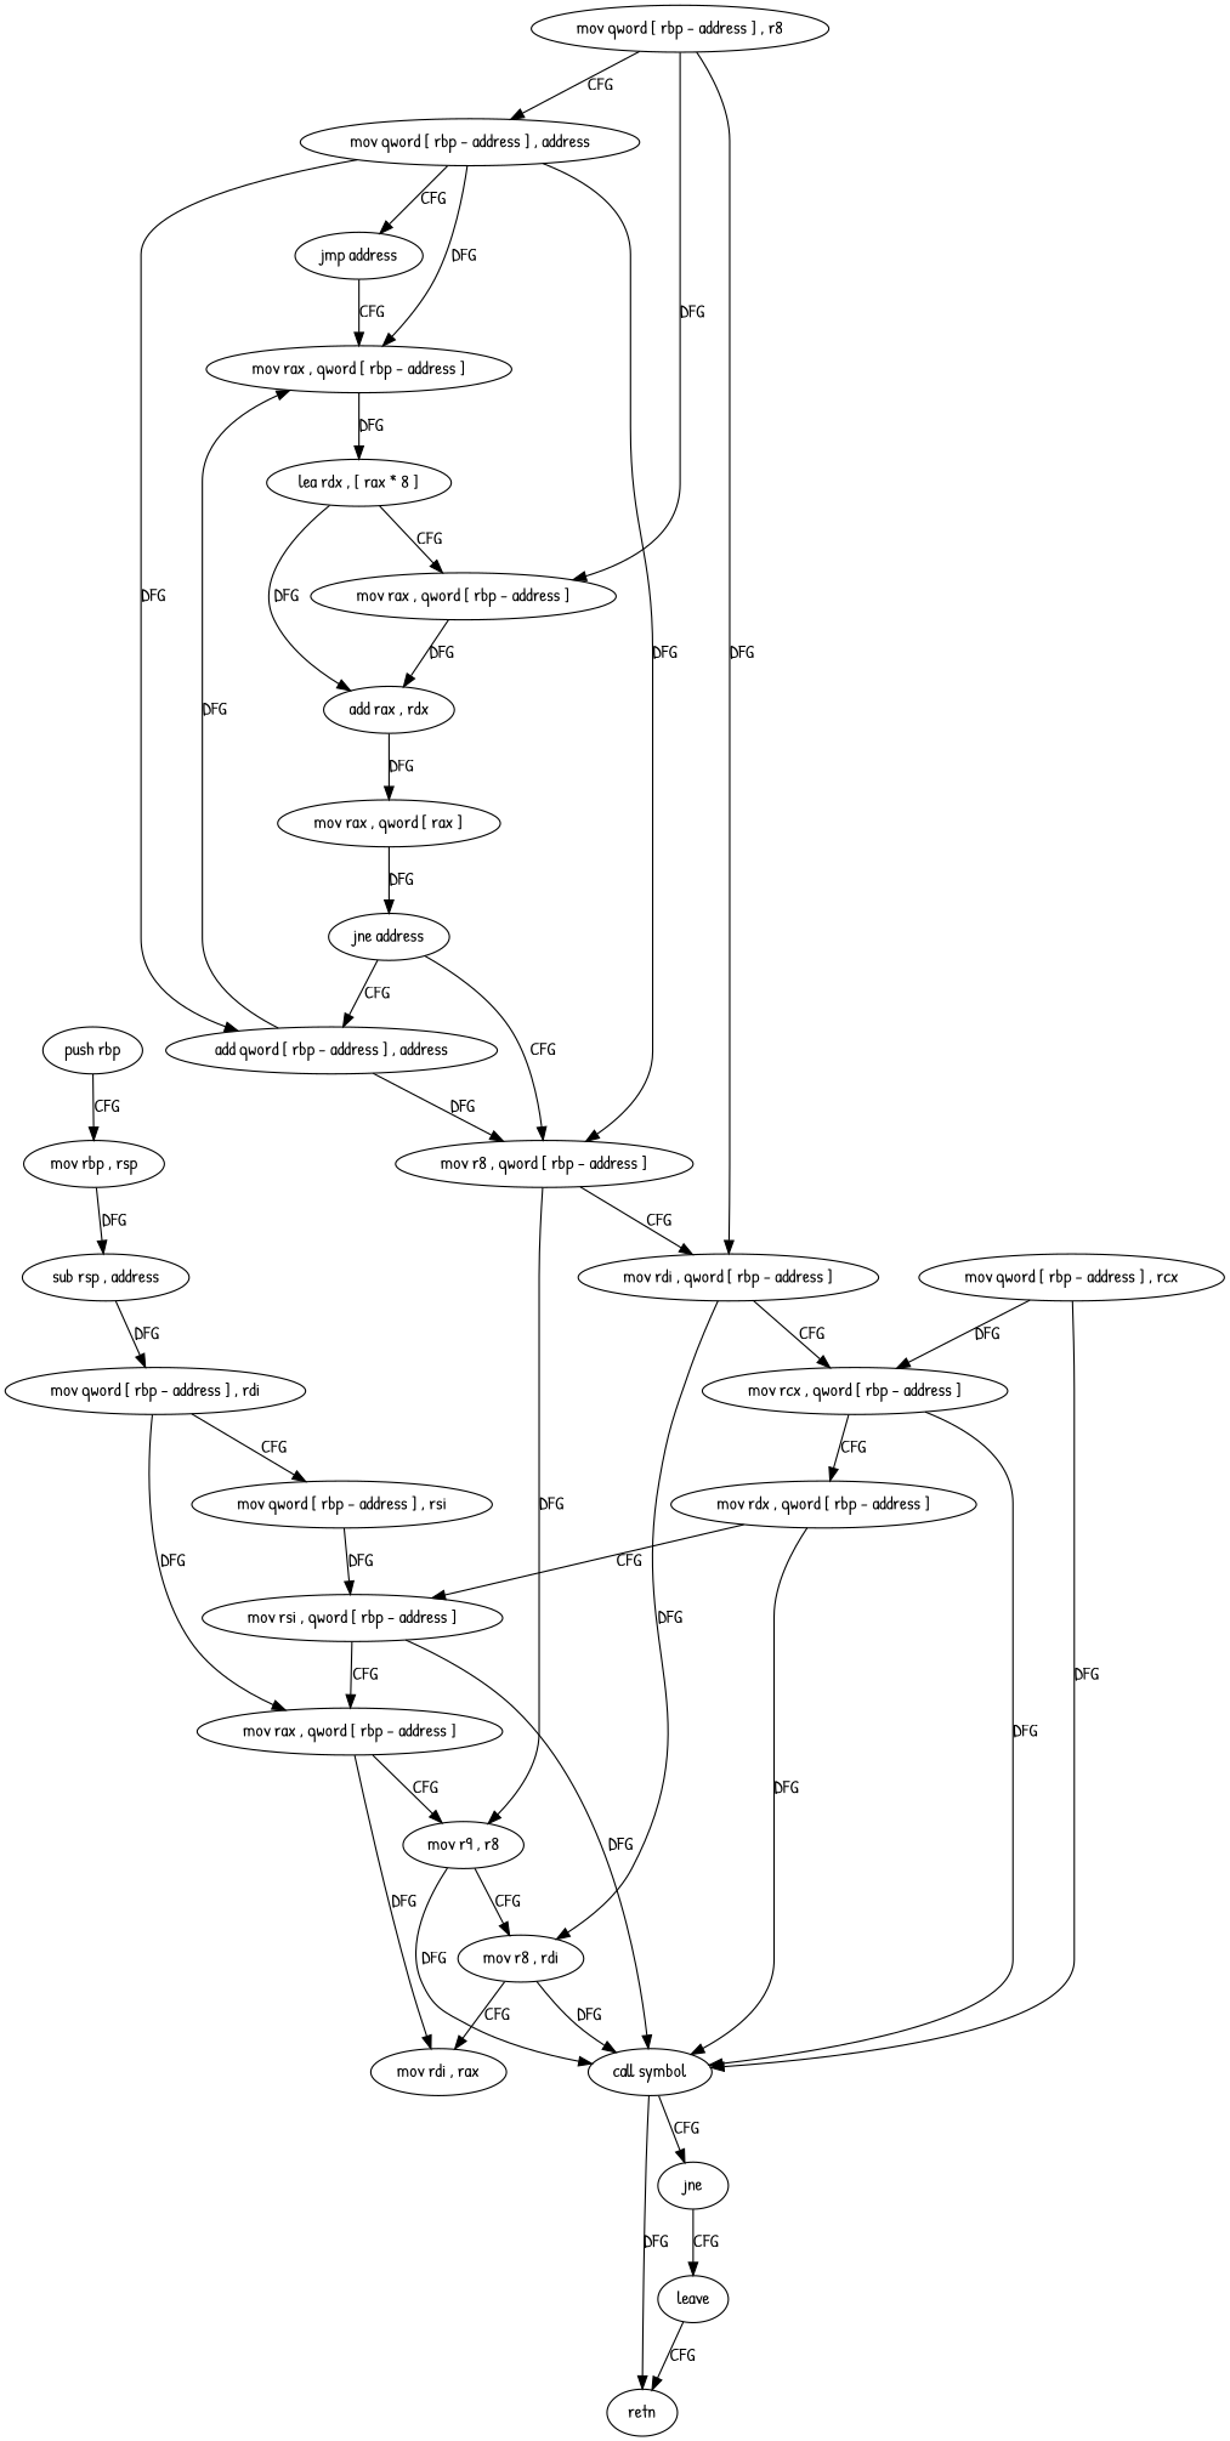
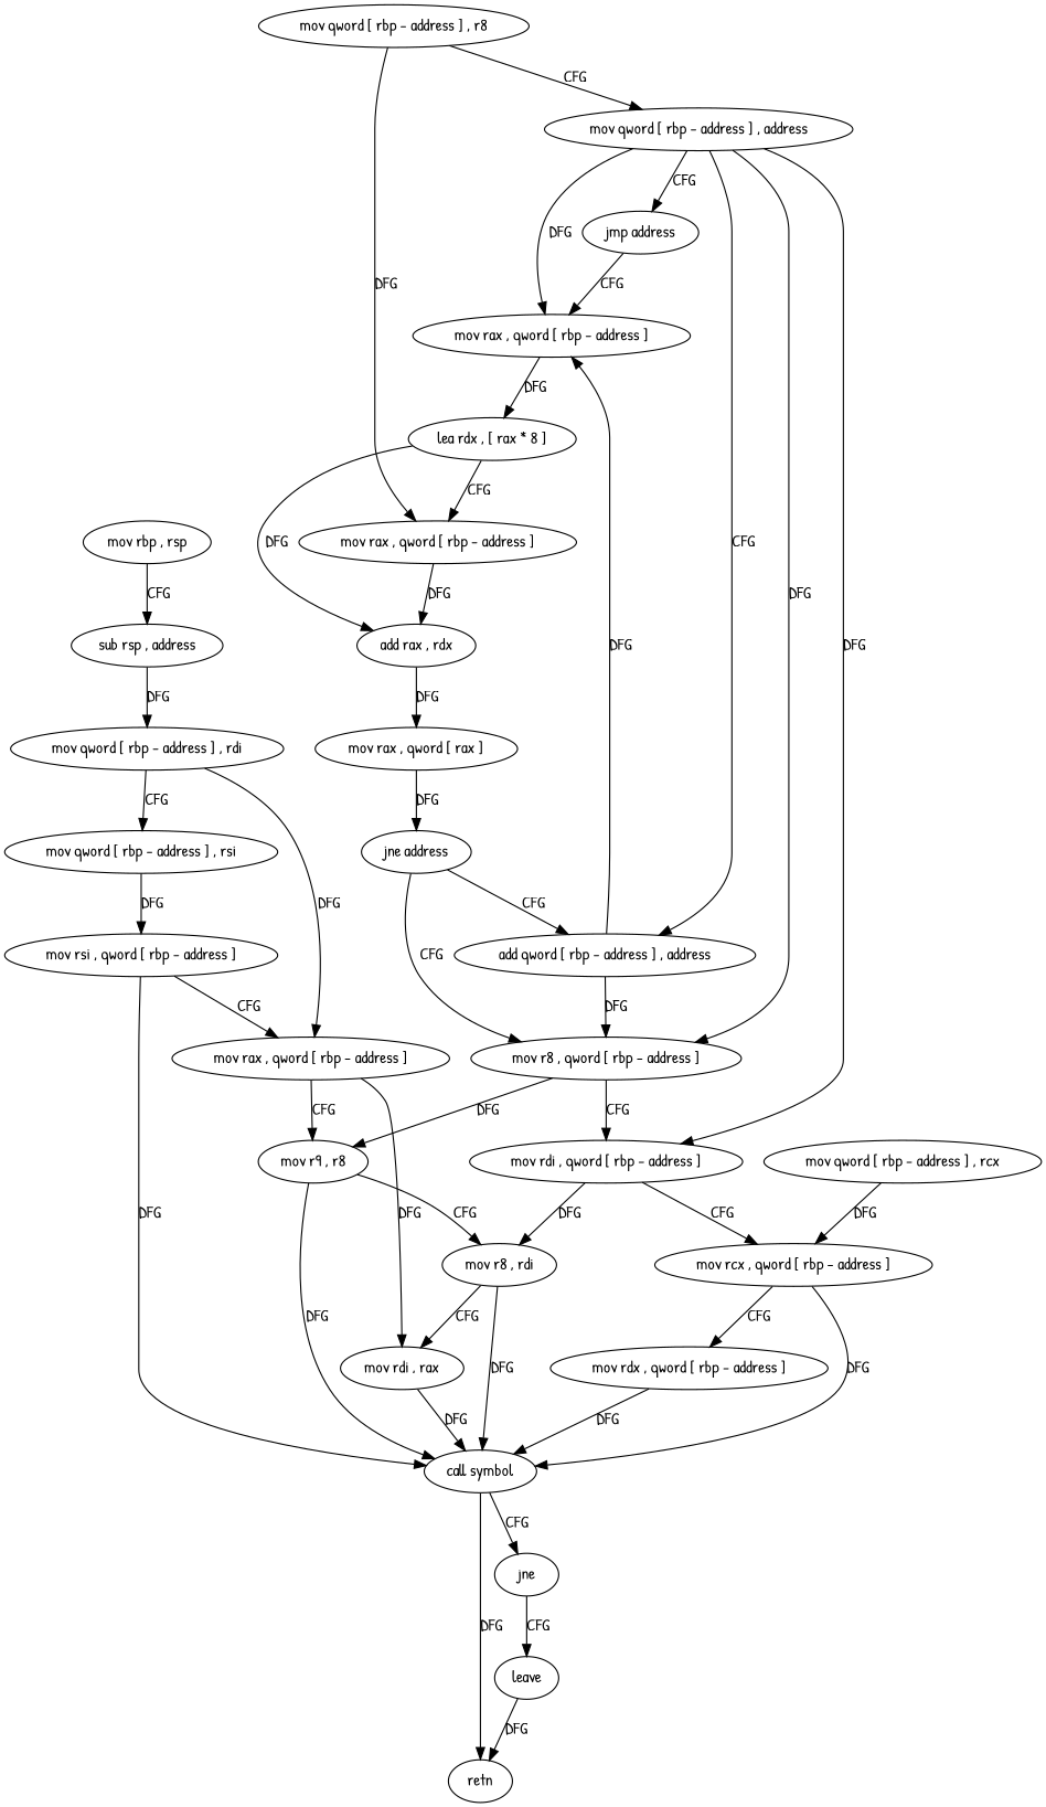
  digraph {
    fontname="Patrick Hand"
    node [fontname="Patrick Hand"]
    edge [fontname="Patrick Hand"]
-   n1 [label="push rbp"]
    n2 [label="mov rbp , rsp"]
    n3 [label="sub rsp , address"]
    n4 [label="mov qword [ rbp - address ] , rdi"]
    n5 [label="mov qword [ rbp - address ] , rsi"]
    n6 [label="mov rax , qword [ rbp - address ]"]
    n7 [label="mov rsi , qword [ rbp - address ]"]
    n8 [label="mov r9 , r8"]
    n9 [label="mov rdi , rax"]
    n10 [label="call symbol"]
    n11 [label="mov qword [ rbp - address ] , rcx"]
    n12 [label="mov rcx , qword [ rbp - address ]"]
    n13 [label="mov rdx , qword [ rbp - address ]"]
    n14 [label="mov qword [ rbp - address ] , r8"]
    n15 [label="mov qword [ rbp - address ] , address"]
    n16 [label="mov rax , qword [ rbp - address ]"]
    n17 [label="mov rdi , qword [ rbp - address ]"]
    n18 [label="jmp address"]
    n19 [label="mov rax , qword [ rbp - address ]"]
    n20 [label="add qword [ rbp - address ] , address"]
    n21 [label="mov r8 , qword [ rbp - address ]"]
    n22 [label="add rax , rdx"]
    n23 [label="mov r8 , rdi"]
    n24 [label="lea rdx , [ rax * 8 ]"]
    n25 [label="mov rax , qword [ rax ]"]
    n26 [label="jne address"]
    n27 [label=jne]
    n28 [label=retn]
    n29 [label=leave]
-   n1 -> n2 [label=CFG]
-   n2 -> n3 [label=DFG]
+   n2 -> n3 [label=CFG]
    n3 -> n4 [label=DFG]
    n4 -> n5 [label=CFG]
    n4 -> n6 [label=DFG]
    n5 -> n7 [label=DFG]
    n6 -> n8 [label=CFG]
    n6 -> n9 [label=DFG]
    n7 -> n6 [label=CFG]
    n7 -> n10 [label=DFG]
    n8 -> n10 [label=DFG]
    n8 -> n23 [label=CFG]
-   n11 -> n10 [label=DFG]
+   n9 -> n10 [label=DFG]
    n10 -> n27 [label=CFG]
    n10 -> n28 [label=DFG]
    n11 -> n12 [label=DFG]
    n12 -> n10 [label=DFG]
    n12 -> n13 [label=CFG]
-   n13 -> n7 [label=CFG]
    n13 -> n10 [label=DFG]
    n14 -> n15 [label=CFG]
    n14 -> n16 [label=DFG]
-   n14 -> n17 [label=DFG]
+   n15 -> n17 [label=DFG]
    n15 -> n18 [label=CFG]
    n15 -> n19 [label=DFG]
-   n15 -> n20 [label=DFG]
+   n15 -> n20 [label=CFG]
    n15 -> n21 [label=DFG]
    n16 -> n22 [label=DFG]
    n17 -> n12 [label=CFG]
    n17 -> n23 [label=DFG]
    n18 -> n19 [label=CFG]
    n19 -> n24 [label=DFG]
    n20 -> n19 [label=DFG]
    n20 -> n21 [label=DFG]
    n21 -> n8 [label=DFG]
    n21 -> n17 [label=CFG]
    n22 -> n25 [label=DFG]
    n23 -> n9 [label=CFG]
    n23 -> n10 [label=DFG]
    n24 -> n16 [label=CFG]
    n24 -> n22 [label=DFG]
    n25 -> n26 [label=DFG]
    n26 -> n20 [label=CFG]
    n26 -> n21 [label=CFG]
    n27 -> n29 [label=CFG]
-   n29 -> n28 [label=CFG]
+   n29 -> n28 [label=DFG]
  }
